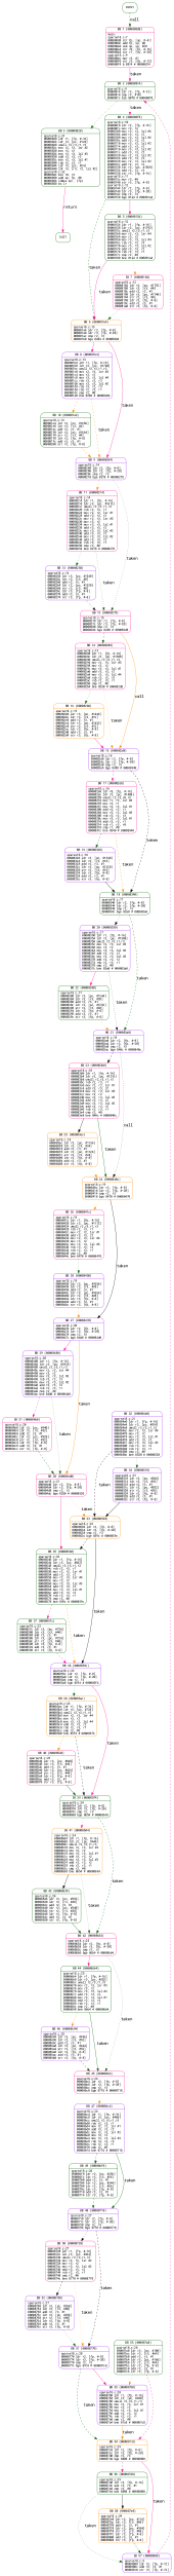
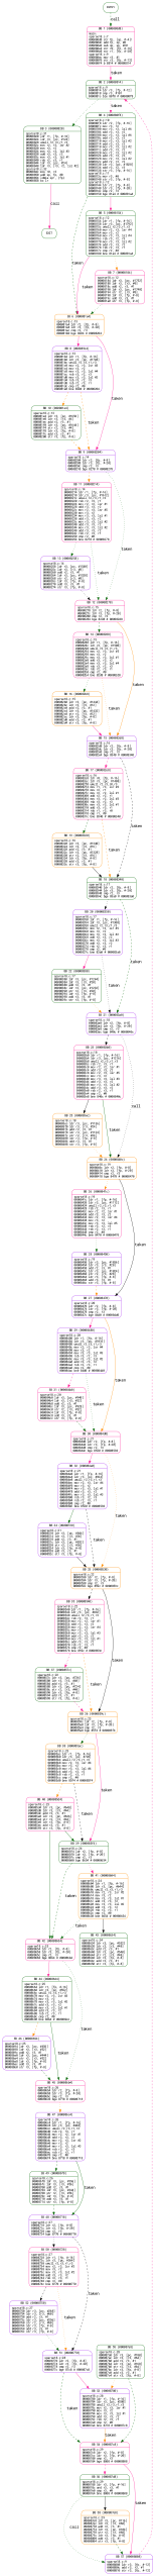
  digraph {
    fontname="Roboto Mono"
    node [color=purple fontname="Roboto Mono" fontsize=10 labeljust=l shape=Mrecord]
    edge [color=darkgreen fontname="Roboto Mono" style=dashed weight=4]
    n1 [color=darkgreen label=ENTRY]
    n2 [color=deeppink label="{BB 1 (000080d8) | main:\lsparse18.c:7\l000080d8    str fp, [sp, #-4]!\l000080dc    add fp, sp, #0\l000080e0    sub sp, sp, #20\l000080e4    str r0, [fp, #-16]\l000080e8    str r1, [fp, #-20]\lsparse18.c:9\l000080ec    mov r3, #1\l000080f0    str r3, [fp, #-12]\l000080f4    b 8814    # 00008814\l }"]
    n3 [color=darkgreen label="{BB 2 (00008814) | sparse18.c:9\l00008814    ldr r3, [fp, #-12]\l00008818    cmp r3, #101\l0000881c    ble 80f8    # 000080f8\l }"]
    n4 [color=darkgreen label="{BB 3 (00008820) | sparse18.c:31\l00008820    ldr r1, [fp, #-16]\l00008824    ldr r3, [pc, #124]\l00008828    umull r2,r3,r1,r3\l0000882c    mov r2, r3, lsr #2\l00008830    mov r3, r2\l00008834    mov r3, r3, lsl #3\l00008838    add r3, r3, r2\l0000883c    mov r3, r3, lsl #1\l00008840    rsb r2, r3, r1\l00008844    ldr r3, [pc, #24]\l00008848    ldr r3, [r3, r2, lsl #2]\lsparse18.c:32\l0000884c    mov r0, r3\l00008850    add sp, fp, #0\l00008854    ldmia sp!, \{fp\}\l00008858    bx lr\l }"]
    n5 [color=darkgreen label="{BB 4 (000080f8) | sparse18.c:10\l000080f8    ldr r2, [fp, #-16]\l000080fc    mov r3, r2\l00008100    mov r3, r3, lsl #6\l00008104    add r3, r3, r2\l00008108    mov r3, r3, lsl #6\l0000810c    add r3, r3, r2\l00008110    mov r3, r3, lsl #2\l00008114    add r3, r3, r2\l00008118    mov r3, r3, lsl #2\l0000811c    add r3, r3, r2\l00008120    mov r2, r3, lsl #2\l00008124    add r3, r3, r2\l00008128    mov r2, r3, lsl #2\l0000812c    add r2, r3, r2\l00008130    ldr r3, [pc, #1828]\l00008134    add r3, r2, r3\l00008138    str r3, [fp, #-16]\lsparse18.c:11\l0000813c    mov r3, #0\l00008140    str r3, [fp, #-8]\lsparse18.c:12\l00008144    ldr r2, [fp, #-8]\l00008148    ldr r3, [fp, #-20]\l0000814c    cmp r2, r3\l00008150    bge 81a4    # 000081a4\l }"]
    n6 [color=darkgreen label=EXIT]
    n7 [color=darkgreen label="{BB 5 (00008154) | sparse18.c:12\l00008154    ldr r1, [fp, #-16]\l00008158    ldr r3, [pc, #1792]\l0000815c    umull r2,r3,r1,r3\l00008160    mov r2, r3, lsr #4\l00008164    mov r3, r2\l00008168    mov r3, r3, lsl #4\l0000816c    rsb r3, r2, r3\l00008170    mov r3, r3, lsl #2\l00008174    add r3, r3, r2\l00008178    rsb r2, r3, r1\l0000817c    cmp r2, #0\l00008180    bne 81a4    # 000081a4\l }"]
    n8 [color=darkorange label="{BB 6 (000081a4) | sparse18.c:13\l000081a4    ldr r2, [fp, #-8]\l000081a8    ldr r3, [fp, #-20]\l000081ac    cmp r2, r3\l000081b0    bge 8204    # 00008204\l }"]
    n9 [color=deeppink label="{BB 7 (00008184) | sparse18.c:12\l00008184    ldr r3, [pc, #1752]\l00008188    ldr r3, [r3, #0]\l0000818c    add r2, r3, #1\l00008190    ldr r3, [pc, #1740]\l00008194    str r2, [r3, #0]\l00008198    ldr r3, [fp, #-8]\l0000819c    add r3, r3, #1\l000081a0    str r3, [fp, #-8]\l }"]
    n10 [label="{BB 8 (000081b4) | sparse18.c:13\l000081b4    ldr r1, [fp, #-16]\l000081b8    ldr r3, [pc, #1704]\l000081bc    umull r2,r3,r1,r3\l000081c0    mov r2, r3, lsr #3\l000081c4    mov r3, r2\l000081c8    mov r3, r3, lsl #4\l000081cc    rsb r3, r2, r3\l000081d0    mov r3, r3, lsl #2\l000081d4    rsb r3, r2, r3\l000081d8    rsb r2, r3, r1\l000081dc    cmp r2, #0\l000081e0    bne 8204    # 00008204\l }"]
    n11 [label="{BB 9 (00008204) | sparse18.c:14\l00008204    ldr r2, [fp, #-8]\l00008208    ldr r3, [fp, #-20]\l0000820c    cmp r2, r3\l00008210    bge 8278    # 00008278\l }"]
    n12 [color=darkgreen label="{BB 10 (000081e4) | sparse18.c:13\l000081e4    ldr r3, [pc, #1656]\l000081e8    ldr r3, [r3, #4]\l000081ec    add r2, r3, #1\l000081f0    ldr r3, [pc, #1644]\l000081f4    str r2, [r3, #4]\l000081f8    ldr r3, [fp, #-8]\l000081fc    add r3, r3, #1\l00008200    str r3, [fp, #-8]\l }"]
    n13 [color=deeppink label="{BB 11 (00008214) | sparse18.c:14\l00008214    ldr r1, [fp, #-16]\l00008218    ldr r3, [pc, #1612]\l0000821c    umull r2,r3,r1,r3\l00008220    rsb r2, r3, r1\l00008224    mov r2, r2, lsr #1\l00008228    add r3, r3, r2\l0000822c    mov r2, r3, lsr #5\l00008230    mov r3, r2\l00008234    mov r3, r3, lsl #1\l00008238    add r3, r3, r2\l0000823c    mov r3, r3, lsl #2\l00008240    add r3, r3, r2\l00008244    mov r3, r3, lsl #2\l00008248    add r3, r3, r2\l0000824c    rsb r2, r3, r1\l00008250    cmp r2, #0\l00008254    bne 8278    # 00008278\l }"]
    n14 [color=deeppink label="{BB 12 (00008278) | sparse18.c:15\l00008278    ldr r2, [fp, #-8]\l0000827c    ldr r3, [fp, #-20]\l00008280    cmp r2, r3\l00008284    bge 82d8    # 000082d8\l }"]
    n15 [label="{BB 13 (00008258) | sparse18.c:14\l00008258    ldr r3, [pc, #1540]\l0000825c    ldr r3, [r3, #8]\l00008260    add r2, r3, #1\l00008264    ldr r3, [pc, #1528]\l00008268    str r2, [r3, #8]\l0000826c    ldr r3, [fp, #-8]\l00008270    add r3, r3, #1\l00008274    str r3, [fp, #-8]\l }"]
    n16 [color=deeppink label="{BB 14 (00008288) | sparse18.c:15\l00008288    ldr r1, [fp, #-16]\l0000828c    ldr r3, [pc, #1500]\l00008290    umull r2,r3,r1,r3\l00008294    mov r2, r3, lsr #5\l00008298    mov r3, r2\l0000829c    mov r3, r3, lsl #1\l000082a0    add r3, r3, r2\l000082a4    mov r3, r3, lsl #4\l000082a8    rsb r3, r2, r3\l000082ac    rsb r2, r3, r1\l000082b0    cmp r2, #0\l000082b4    bne 82d8    # 000082d8\l }"]
    n17 [label="{BB 15 (000082d8) | sparse18.c:16\l000082d8    ldr r2, [fp, #-8]\l000082dc    ldr r3, [fp, #-20]\l000082e0    cmp r2, r3\l000082e4    bge 8340    # 00008340\l }"]
    n18 [color=darkorange label="{BB 16 (000082b8) | sparse18.c:15\l000082b8    ldr r3, [pc, #1444]\l000082bc    ldr r3, [r3, #12]\l000082c0    add r2, r3, #1\l000082c4    ldr r3, [pc, #1432]\l000082c8    str r2, [r3, #12]\l000082cc    ldr r3, [fp, #-8]\l000082d0    add r3, r3, #1\l000082d4    str r3, [fp, #-8]\l }"]
    n19 [color=deeppink label="{BB 17 (000082e8) | sparse18.c:16\l000082e8    ldr r0, [fp, #-16]\l000082ec    ldr r3, [pc, #1408]\l000082f0    umull r2,r3,r0,r3\l000082f4    mov r1, r3, lsr #3\l000082f8    mov r2, r1\l000082fc    mov r2, r2, lsl #1\l00008300    add r2, r2, r1\l00008304    mov r3, r2, lsl #3\l00008308    rsb r3, r2, r3\l0000830c    mov r3, r3, lsl #1\l00008310    add r3, r3, r1\l00008314    rsb r1, r3, r0\l00008318    cmp r1, #0\l0000831c    bne 8340    # 00008340\l }"]
    n20 [color=darkgreen label="{BB 18 (00008340) | sparse18.c:17\l00008340    ldr r2, [fp, #-8]\l00008344    ldr r3, [fp, #-20]\l00008348    cmp r2, r3\l0000834c    bge 83a0    # 000083a0\l }"]
-   n21 [label="{BB 19 (00008320) | sparse18.c:16\l00008320    ldr r3, [pc, #1340]\l00008324    ldr r3, [r3, #16]\l00008328    add r2, r3, #1\l0000832c    ldr r3, [pc, #1328]\l00008330    str r2, [r3, #16]\l00008334    ldr r3, [fp, #-8]\l00008338    add r3, r3, #1\l0000833c    str r3, [fp, #-8]\l }"]
+   n21 [color=darkorange label="{BB 19 (00008320) | sparse18.c:16\l00008320    ldr r3, [pc, #1340]\l00008324    ldr r3, [r3, #16]\l00008328    add r2, r3, #1\l0000832c    ldr r3, [pc, #1328]\l00008330    str r2, [r3, #16]\l00008334    ldr r3, [fp, #-8]\l00008338    add r3, r3, #1\l0000833c    str r3, [fp, #-8]\l }"]
    n22 [label="{BB 20 (00008350) | sparse18.c:17\l00008350    ldr r1, [fp, #-16]\l00008354    ldr r3, [pc, #1308]\l00008358    umull r2,r3,r1,r3\l0000835c    mov r2, r3, lsr #5\l00008360    mov r3, r2\l00008364    mov r3, r3, lsl #2\l00008368    add r3, r3, r2\l0000836c    mov r3, r3, lsl #3\l00008370    add r3, r3, r2\l00008374    rsb r2, r3, r1\l00008378    cmp r2, #0\l0000837c    bne 83a0    # 000083a0\l }"]
    n23 [label="{BB 21 (000083a0) | sparse18.c:18\l000083a0    ldr r2, [fp, #-8]\l000083a4    ldr r3, [fp, #-20]\l000083a8    cmp r2, r3\l000083ac    bge 840c    # 0000840c\l }"]
    n24 [color=darkgreen label="{BB 22 (00008380) | sparse18.c:17\l00008380    ldr r3, [pc, #1244]\l00008384    ldr r3, [r3, #20]\l00008388    add r2, r3, #1\l0000838c    ldr r3, [pc, #1232]\l00008390    str r2, [r3, #20]\l00008394    ldr r3, [fp, #-8]\l00008398    add r3, r3, #1\l0000839c    str r3, [fp, #-8]\l }"]
    n25 [color=deeppink label="{BB 23 (000083b0) | sparse18.c:18\l000083b0    ldr r1, [fp, #-16]\l000083b4    ldr r3, [pc, #1216]\l000083b8    umull r2,r3,r1,r3\l000083bc    rsb r2, r3, r1\l000083c0    mov r2, r2, lsr #1\l000083c4    add r3, r3, r2\l000083c8    mov r2, r3, lsr #5\l000083cc    mov r3, r2\l000083d0    mov r3, r3, lsl #3\l000083d4    add r3, r3, r2\l000083d8    mov r3, r3, lsl #2\l000083dc    add r3, r3, r2\l000083e0    rsb r2, r3, r1\l000083e4    cmp r2, #0\l000083e8    bne 840c    # 0000840c\l }"]
    n26 [color=darkorange label="{BB 24 (0000840c) | sparse18.c:19\l0000840c    ldr r2, [fp, #-8]\l00008410    ldr r3, [fp, #-20]\l00008414    cmp r2, r3\l00008418    bge 8470    # 00008470\l }"]
    n27 [color=darkorange label="{BB 25 (000083ec) | sparse18.c:18\l000083ec    ldr r3, [pc, #1136]\l000083f0    ldr r3, [r3, #24]\l000083f4    add r2, r3, #1\l000083f8    ldr r3, [pc, #1124]\l000083fc    str r2, [r3, #24]\l00008400    ldr r3, [fp, #-8]\l00008404    add r3, r3, #1\l00008408    str r3, [fp, #-8]\l }"]
    n28 [color=deeppink label="{BB 26 (0000841c) | sparse18.c:19\l0000841c    ldr r1, [fp, #-16]\l00008420    ldr r3, [pc, #1112]\l00008424    umull r2,r3,r1,r3\l00008428    rsb r2, r3, r1\l0000842c    mov r2, r2, lsr #1\l00008430    add r3, r3, r2\l00008434    mov r2, r3, lsr #4\l00008438    mov r3, r2\l0000843c    mov r3, r3, lsl #5\l00008440    rsb r3, r2, r3\l00008444    rsb r2, r3, r1\l00008448    cmp r2, #0\l0000844c    bne 8470    # 00008470\l }"]
    n29 [label="{BB 27 (00008470) | sparse18.c:20\l00008470    ldr r2, [fp, #-8]\l00008474    ldr r3, [fp, #-20]\l00008478    cmp r2, r3\l0000847c    bge 84d0    # 000084d0\l }"]
    n30 [label="{BB 28 (00008450) | sparse18.c:19\l00008450    ldr r3, [pc, #1036]\l00008454    ldr r3, [r3, #28]\l00008458    add r2, r3, #1\l0000845c    ldr r3, [pc, #1024]\l00008460    str r2, [r3, #28]\l00008464    ldr r3, [fp, #-8]\l00008468    add r3, r3, #1\l0000846c    str r3, [fp, #-8]\l }"]
    n31 [label="{BB 29 (00008480) | sparse18.c:20\l00008480    ldr r1, [fp, #-16]\l00008484    ldr r3, [pc, #1016]\l00008488    umull r2,r3,r1,r3\l0000848c    mov r2, r3, lsr #4\l00008490    mov r3, r2\l00008494    mov r3, r3, lsl #3\l00008498    rsb r3, r2, r3\l0000849c    mov r3, r3, lsl #2\l000084a0    add r3, r3, r2\l000084a4    rsb r2, r3, r1\l000084a8    cmp r2, #0\l000084ac    bne 84d0    # 000084d0\l }"]
    n32 [color=deeppink label="{BB 30 (000084d0) | sparse18.c:21\l000084d0    ldr r2, [fp, #-8]\l000084d4    ldr r3, [fp, #-20]\l000084d8    cmp r2, r3\l000084dc    bge 8530    # 00008530\l }"]
    n33 [color=deeppink label="{BB 31 (000084b0) | sparse18.c:20\l000084b0    ldr r3, [pc, #940]\l000084b4    ldr r3, [r3, #32]\l000084b8    add r2, r3, #1\l000084bc    ldr r3, [pc, #928]\l000084c0    str r2, [r3, #32]\l000084c4    ldr r3, [fp, #-8]\l000084c8    add r3, r3, #1\l000084cc    str r3, [fp, #-8]\l }"]
    n34 [label="{BB 32 (000084e0) | sparse18.c:21\l000084e0    ldr r1, [fp, #-16]\l000084e4    ldr r3, [pc, #924]\l000084e8    umull r2,r3,r1,r3\l000084ec    mov r2, r3, lsr #4\l000084f0    mov r3, r2\l000084f4    mov r3, r3, lsl #1\l000084f8    add r3, r3, r2\l000084fc    mov r3, r3, lsl #3\l00008500    rsb r3, r2, r3\l00008504    rsb r2, r3, r1\l00008508    cmp r2, #0\l0000850c    bne 8530    # 00008530\l }"]
    n35 [color=darkorange label="{BB 33 (00008530) | sparse18.c:22\l00008530    ldr r2, [fp, #-8]\l00008534    ldr r3, [fp, #-20]\l00008538    cmp r2, r3\l0000853c    bge 859c    # 0000859c\l }"]
    n36 [label="{BB 34 (00008510) | sparse18.c:21\l00008510    ldr r3, [pc, #844]\l00008514    ldr r3, [r3, #36]\l00008518    add r2, r3, #1\l0000851c    ldr r3, [pc, #832]\l00008520    str r2, [r3, #36]\l00008524    ldr r3, [fp, #-8]\l00008528    add r3, r3, #1\l0000852c    str r3, [fp, #-8]\l }"]
-   n37 [color=darkgreen label="{BB 35 (00008540) | sparse18.c:22\l00008540    ldr r1, [fp, #-16]\l00008544    ldr r3, [pc, #832]\l00008548    umull r2,r3,r1,r3\l0000854c    rsb r2, r3, r1\l00008550    mov r2, r2, lsr #1\l00008554    add r3, r3, r2\l00008558    mov r2, r3, lsr #4\l0000855c    mov r3, r2\l00008560    mov r3, r3, lsl #3\l00008564    add r3, r3, r2\l00008568    mov r3, r3, lsl #1\l0000856c    add r3, r3, r2\l00008570    rsb r2, r3, r1\l00008574    cmp r2, #0\l00008578    bne 859c    # 0000859c\l }"]
-   n38 [label="{BB 36 (0000859c) | sparse18.c:23\l0000859c    ldr r2, [fp, #-8]\l000085a0    ldr r3, [fp, #-20]\l000085a4    cmp r2, r3\l000085a8    bge 85f4    # 000085f4\l }"]
+   n37 [color=deeppink label="{BB 35 (00008540) | sparse18.c:22\l00008540    ldr r1, [fp, #-16]\l00008544    ldr r3, [pc, #832]\l00008548    umull r2,r3,r1,r3\l0000854c    rsb r2, r3, r1\l00008550    mov r2, r2, lsr #1\l00008554    add r3, r3, r2\l00008558    mov r2, r3, lsr #4\l0000855c    mov r3, r2\l00008560    mov r3, r3, lsl #3\l00008564    add r3, r3, r2\l00008568    mov r3, r3, lsl #1\l0000856c    add r3, r3, r2\l00008570    rsb r2, r3, r1\l00008574    cmp r2, #0\l00008578    bne 859c    # 0000859c\l }"]
+   n38 [color=darkorange label="{BB 36 (0000859c) | sparse18.c:23\l0000859c    ldr r2, [fp, #-8]\l000085a0    ldr r3, [fp, #-20]\l000085a4    cmp r2, r3\l000085a8    bge 85f4    # 000085f4\l }"]
    n39 [color=darkgreen label="{BB 37 (0000857c) | sparse18.c:22\l0000857c    ldr r3, [pc, #736]\l00008580    ldr r3, [r3, #40]\l00008584    add r2, r3, #1\l00008588    ldr r3, [pc, #724]\l0000858c    str r2, [r3, #40]\l00008590    ldr r3, [fp, #-8]\l00008594    add r3, r3, #1\l00008598    str r3, [fp, #-8]\l }"]
    n40 [color=darkorange label="{BB 38 (000085ac) | sparse18.c:23\l000085ac    ldr r1, [fp, #-16]\l000085b0    ldr r3, [pc, #728]\l000085b4    umull r2,r3,r1,r3\l000085b8    mov r2, r3, lsr #4\l000085bc    mov r3, r2\l000085c0    mov r3, r3, lsl #4\l000085c4    add r3, r3, r2\l000085c8    rsb r2, r3, r1\l000085cc    cmp r2, #0\l000085d0    bne 85f4    # 000085f4\l }"]
    n41 [color=darkgreen label="{BB 39 (000085f4) | sparse18.c:24\l000085f4    ldr r2, [fp, #-8]\l000085f8    ldr r3, [fp, #-20]\l000085fc    cmp r2, r3\l00008600    bge 8654    # 00008654\l }"]
    n42 [color=deeppink label="{BB 40 (000085d4) | sparse18.c:23\l000085d4    ldr r3, [pc, #648]\l000085d8    ldr r3, [r3, #44]\l000085dc    add r2, r3, #1\l000085e0    ldr r3, [pc, #636]\l000085e4    str r2, [r3, #44]\l000085e8    ldr r3, [fp, #-8]\l000085ec    add r3, r3, #1\l000085f0    str r3, [fp, #-8]\l }"]
    n43 [color=darkorange label="{BB 41 (00008604) | sparse18.c:24\l00008604    ldr r1, [fp, #-16]\l00008608    ldr r3, [pc, #644]\l0000860c    umull r2,r3,r1,r3\l00008610    mov r2, r3, lsr #2\l00008614    mov r3, r2\l00008618    mov r3, r3, lsl #1\l0000861c    add r3, r3, r2\l00008620    mov r3, r3, lsl #2\l00008624    add r3, r3, r2\l00008628    rsb r2, r3, r1\l0000862c    cmp r2, #0\l00008630    bne 8654    # 00008654\l }"]
    n44 [color=deeppink label="{BB 42 (00008654) | sparse18.c:25\l00008654    ldr r2, [fp, #-8]\l00008658    ldr r3, [fp, #-20]\l0000865c    cmp r2, r3\l00008660    bge 86b4    # 000086b4\l }"]
    n45 [color=darkgreen label="{BB 43 (00008634) | sparse18.c:24\l00008634    ldr r3, [pc, #552]\l00008638    ldr r3, [r3, #48]\l0000863c    add r2, r3, #1\l00008640    ldr r3, [pc, #540]\l00008644    str r2, [r3, #48]\l00008648    ldr r3, [fp, #-8]\l0000864c    add r3, r3, #1\l00008650    str r3, [fp, #-8]\l }"]
    n46 [color=darkgreen label="{BB 44 (00008664) | sparse18.c:25\l00008664    ldr r1, [fp, #-16]\l00008668    ldr r3, [pc, #552]\l0000866c    umull r2,r3,r1,r3\l00008670    mov r2, r3, lsr #3\l00008674    mov r3, r2\l00008678    mov r3, r3, lsl #2\l0000867c    add r3, r3, r2\l00008680    mov r3, r3, lsl #1\l00008684    add r3, r3, r2\l00008688    rsb r2, r3, r1\l0000868c    cmp r2, #0\l00008690    bne 86b4    # 000086b4\l }"]
    n47 [color=deeppink label="{BB 45 (000086b4) | sparse18.c:26\l000086b4    ldr r2, [fp, #-8]\l000086b8    ldr r3, [fp, #-20]\l000086bc    cmp r2, r3\l000086c0    bge 8718    # 00008718\l }"]
    n48 [label="{BB 46 (00008694) | sparse18.c:25\l00008694    ldr r3, [pc, #456]\l00008698    ldr r3, [r3, #52]\l0000869c    add r2, r3, #1\l000086a0    ldr r3, [pc, #444]\l000086a4    str r2, [r3, #52]\l000086a8    ldr r3, [fp, #-8]\l000086ac    add r3, r3, #1\l000086b0    str r3, [fp, #-8]\l }"]
    n49 [label="{BB 47 (000086c4) | sparse18.c:26\l000086c4    ldr r1, [fp, #-16]\l000086c8    ldr r3, [pc, #460]\l000086cc    umull r2,r3,r1,r3\l000086d0    rsb r2, r3, r1\l000086d4    mov r2, r2, lsr #1\l000086d8    add r3, r3, r2\l000086dc    mov r2, r3, lsr #2\l000086e0    mov r3, r2\l000086e4    mov r3, r3, lsl #3\l000086e8    rsb r3, r2, r3\l000086ec    rsb r2, r3, r1\l000086f0    cmp r2, #0\l000086f4    bne 8718    # 00008718\l }"]
    n50 [label="{BB 48 (00008718) | sparse18.c:27\l00008718    ldr r2, [fp, #-8]\l0000871c    ldr r3, [fp, #-20]\l00008720    cmp r2, r3\l00008724    bge 8770    # 00008770\l }"]
    n51 [color=darkgreen label="{BB 49 (000086f8) | sparse18.c:26\l000086f8    ldr r3, [pc, #356]\l000086fc    ldr r3, [r3, #56]\l00008700    add r2, r3, #1\l00008704    ldr r3, [pc, #344]\l00008708    str r2, [r3, #56]\l0000870c    ldr r3, [fp, #-8]\l00008710    add r3, r3, #1\l00008714    str r3, [fp, #-8]\l }"]
    n52 [color=deeppink label="{BB 50 (00008728) | sparse18.c:27\l00008728    ldr r1, [fp, #-16]\l0000872c    ldr r3, [pc, #364]\l00008730    umull r2,r3,r1,r3\l00008734    mov r2, r3, lsr #2\l00008738    mov r3, r2\l0000873c    mov r3, r3, lsl #2\l00008740    add r3, r3, r2\l00008744    rsb r2, r3, r1\l00008748    cmp r2, #0\l0000874c    bne 8770    # 00008770\l }"]
    n53 [label="{BB 51 (00008770) | sparse18.c:28\l00008770    ldr r2, [fp, #-8]\l00008774    ldr r3, [fp, #-20]\l00008778    cmp r2, r3\l0000877c    bge 87c8    # 000087c8\l }"]
    n54 [label="{BB 52 (00008750) | sparse18.c:27\l00008750    ldr r3, [pc, #268]\l00008754    ldr r3, [r3, #60]\l00008758    add r2, r3, #1\l0000875c    ldr r3, [pc, #256]\l00008760    str r2, [r3, #60]\l00008764    ldr r3, [fp, #-8]\l00008768    add r3, r3, #1\l0000876c    str r3, [fp, #-8]\l }"]
    n55 [label="{BB 53 (00008780) | sparse18.c:28\l00008780    ldr r1, [fp, #-16]\l00008784    ldr r3, [pc, #280]\l00008788    umull r2,r3,r1,r3\l0000878c    mov r2, r3, lsr #1\l00008790    mov r3, r2\l00008794    mov r3, r3, lsl #1\l00008798    add r3, r3, r2\l0000879c    rsb r2, r3, r1\l000087a0    cmp r2, #0\l000087a4    bne 87c8    # 000087c8\l }"]
-   n56 [color=darkorange label="{BB 54 (000087c8) | sparse18.c:29\l000087c8    ldr r2, [fp, #-8]\l000087cc    ldr r3, [fp, #-20]\l000087d0    cmp r2, r3\l000087d4    bge 8808    # 00008808\l }"]
+   n56 [color=deeppink label="{BB 54 (000087c8) | sparse18.c:29\l000087c8    ldr r2, [fp, #-8]\l000087cc    ldr r3, [fp, #-20]\l000087d0    cmp r2, r3\l000087d4    bge 8808    # 00008808\l }"]
    n57 [color=darkgreen label="{BB 56 (000087d8) | sparse18.c:29\l000087d8    ldr r3, [fp, #-16]\l000087dc    and r3, r3, #1\l000087e0    cmp r3, #0\l000087e4    bne 8808    # 00008808\l }"]
    n58 [label="{BB 57 (00008808) | sparse18.c:9\l00008808    ldr r3, [fp, #-12]\l0000880c    add r3, r3, #1\l00008810    str r3, [fp, #-12]\l }"]
    n59 [color=darkgreen label="{BB 55 (000087a8) | sparse18.c:28\l000087a8    ldr r3, [pc, #180]\l000087ac    ldr r3, [r3, #64]\l000087b0    add r2, r3, #1\l000087b4    ldr r3, [pc, #168]\l000087b8    str r2, [r3, #64]\l000087bc    ldr r3, [fp, #-8]\l000087c0    add r3, r3, #1\l000087c4    str r3, [fp, #-8]\l }"]
    n60 [color=darkorange label="{BB 58 (000087e8) | sparse18.c:29\l000087e8    ldr r3, [pc, #116]\l000087ec    ldr r3, [r3, #68]\l000087f0    add r2, r3, #1\l000087f4    ldr r3, [pc, #104]\l000087f8    str r2, [r3, #68]\l000087fc    ldr r3, [fp, #-8]\l00008800    add r3, r3, #1\l00008804    str r3, [fp, #-8]\l }"]
    n1 -> n2 [label=call weight=2]
    n2 -> n3 [color=deeppink label=taken style=solid weight=3]
    n3 -> n4 [style=dotted]
    n3 -> n5 [color=deeppink label=taken style=dotted weight=3]
-   n4 -> n6 [color=deeppink label=return style=solid weight=2]
+   n4 -> n6 [color=deeppink label=call style=solid weight=2]
    n5 -> n7 [color=deeppink style=solid]
    n5 -> n8 [label=taken weight=3]
    n7 -> n8 [color=deeppink label=taken style=solid weight=3]
    n7 -> n9 [color=darkorange style=dotted]
    n8 -> n10 [color=deeppink style=solid]
    n8 -> n11 [color=deeppink label=taken style=solid weight=3]
    n9 -> n8 [style=dotted]
    n10 -> n11 [color=darkorange label=taken weight=3]
    n10 -> n12 [color=darkorange]
    n11 -> n13 [color=darkorange]
    n11 -> n14 [label=taken style=dotted weight=3]
    n12 -> n11 [color=darkorange]
    n13 -> n14 [label=taken style=dotted weight=3]
    n13 -> n15 [style=dotted]
    n14 -> n16
-   n14 -> n17 [color=darkorange label=call style=solid weight=3]
+   n14 -> n17 [color=darkorange label=taken style=solid weight=3]
    n15 -> n14 [color=black style=dotted]
    n16 -> n17 [color=darkorange label=taken style=dotted weight=3]
    n16 -> n18 [style=dotted]
    n17 -> n19 [color=deeppink]
    n17 -> n20 [color=black label=taken weight=3]
    n18 -> n17 [color=deeppink style=solid]
    n19 -> n20 [color=darkorange label=taken weight=3]
    n19 -> n21
    n20 -> n22 [color=black style=dotted]
    n20 -> n23 [label=taken weight=3]
    n21 -> n20 [color=black style=solid]
    n22 -> n23 [color=black label=taken style=dotted weight=3]
    n22 -> n24 [color=deeppink style=solid]
    n23 -> n25 [color=black]
    n23 -> n26 [color=black label=call style=dotted weight=3]
    n24 -> n23 [color=darkorange style=dotted]
    n25 -> n26 [label=taken style=solid weight=3]
    n25 -> n27 [color=black style=solid]
    n26 -> n28 [color=darkorange style=dotted]
    n26 -> n29 [color=black label=taken style=solid weight=3]
    n27 -> n26 [color=darkorange style=dotted]
    n28 -> n30 [style=dotted]
    n29 -> n31 [color=deeppink style=solid]
    n29 -> n32 [color=darkorange label=taken style=solid weight=3]
    n30 -> n29 [color=darkorange]
    n31 -> n32 [label=taken style=dotted weight=3]
    n31 -> n33 [color=deeppink]
-   n32 -> n37 [color=deeppink style=solid]
+   n32 -> n34 [color=deeppink style=solid]
    n32 -> n35 [color=darkorange label=taken style=dotted weight=3]
    n33 -> n32
    n34 -> n35 [color=black label=taken weight=3]
-   n34 -> n36 [style=dotted]
+   n34 -> n36 [style=solid]
    n35 -> n37 [color=black]
    n35 -> n38 [color=black label=taken style=solid weight=3]
    n36 -> n35 [color=black style=solid]
    n37 -> n38 [color=darkorange label=taken weight=3]
    n37 -> n39 [color=deeppink]
    n38 -> n40 [style=dotted]
    n38 -> n41 [color=deeppink label=taken style=solid weight=3]
    n39 -> n38 [color=deeppink]
    n40 -> n41 [color=black label=taken weight=3]
    n40 -> n42 [color=darkorange]
    n41 -> n43 [color=deeppink style=dotted]
    n41 -> n44 [label=taken weight=3]
    n42 -> n41 [style=solid]
    n43 -> n44 [label=taken style=dotted weight=3]
    n43 -> n45 [color=black style=solid]
    n44 -> n46 [color=deeppink style=solid]
    n44 -> n47 [label=taken style=dotted weight=3]
-   n45 -> n44 [style=solid]
+   n42 -> n44 [style=solid]
    n46 -> n47 [label=taken style=solid weight=3]
    n46 -> n48 [color=darkorange]
    n47 -> n49 [color=darkorange style=dotted]
    n48 -> n47
    n49 -> n50 [label=taken style=solid weight=3]
    n49 -> n51
    n50 -> n52 [color=black style=dotted]
    n50 -> n53 [color=black label=taken weight=3]
    n51 -> n50
    n52 -> n53 [color=darkorange label=taken style=dotted weight=3]
    n52 -> n54 [color=black]
    n53 -> n55 [color=deeppink style=solid]
    n53 -> n56 [label=taken weight=3]
    n54 -> n53 [style=dotted]
    n55 -> n56 [color=darkorange label=taken style=solid weight=3]
    n56 -> n57 [color=deeppink]
    n56 -> n58 [color=deeppink label=taken style=solid weight=3]
-   n57 -> n58 [label=taken style=dotted weight=3]
+   n57 -> n58 [label=call style=dotted weight=3]
    n57 -> n60 [color=black style=solid]
    n58 -> n3 [color=deeppink]
    n59 -> n55 [color=darkorange style=dotted]
-   n59 -> n56 [color=deeppink]
+   n59 -> n56
    n60 -> n58
  }
